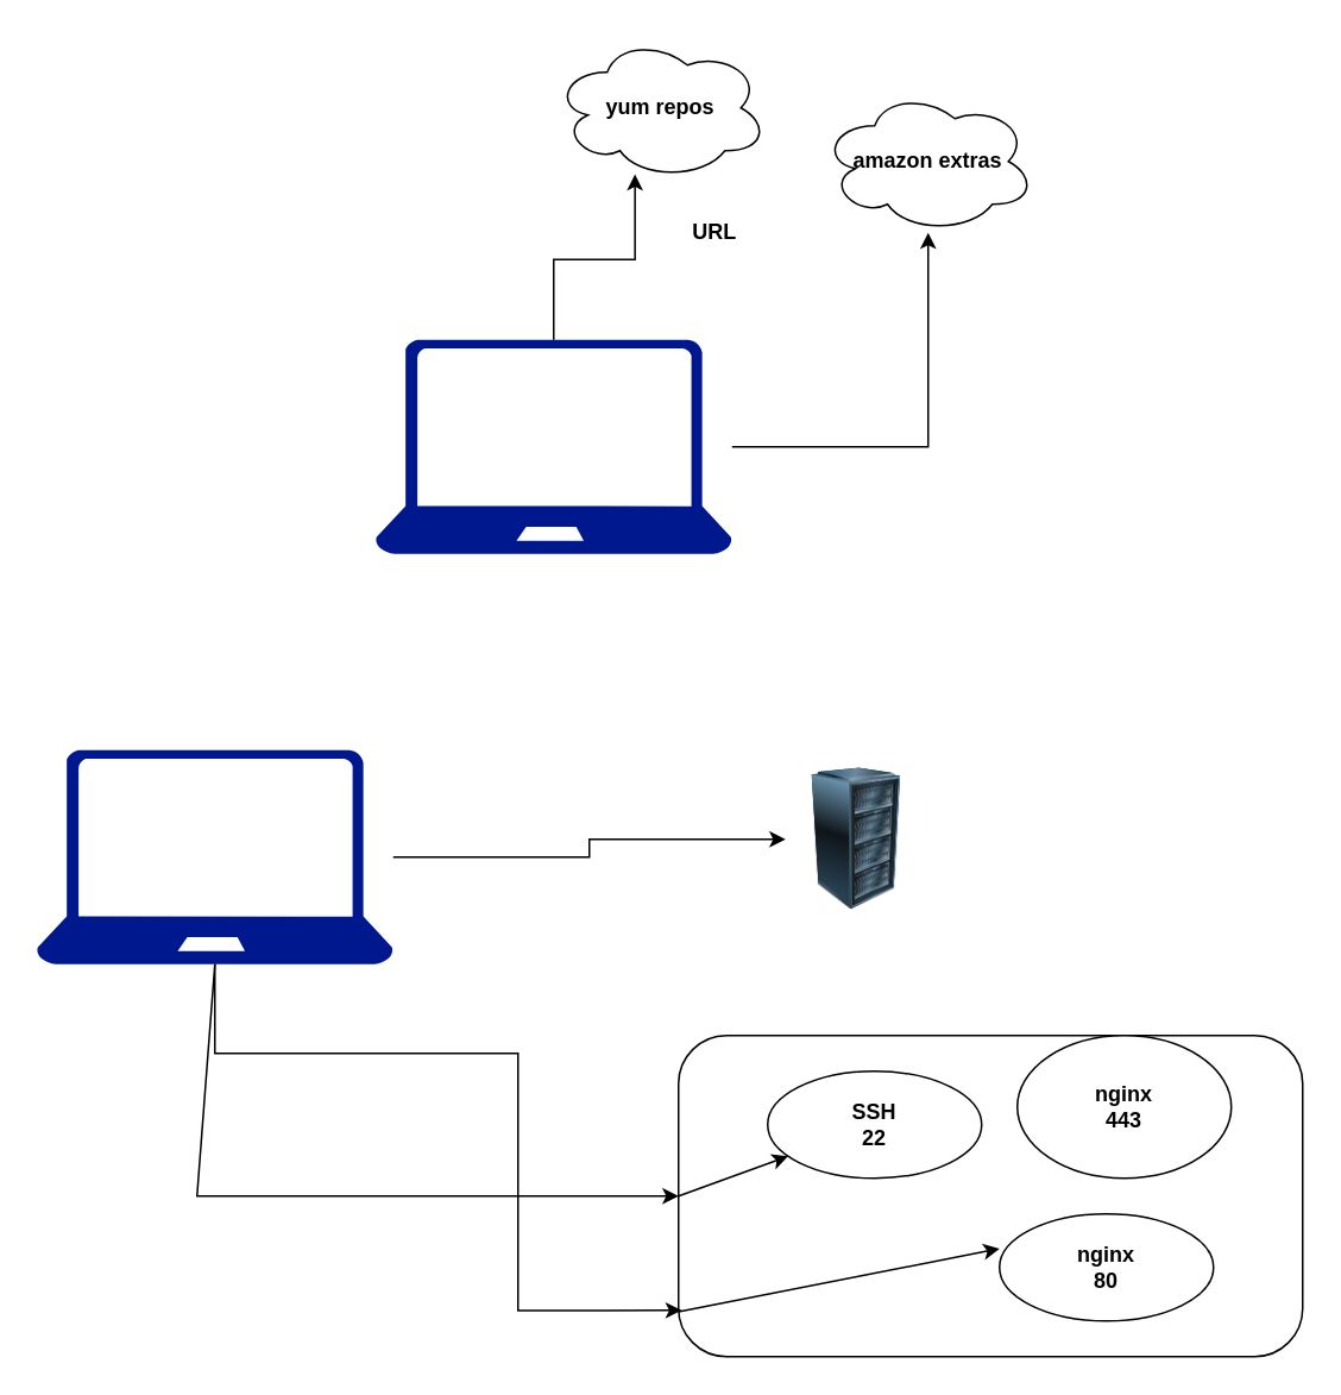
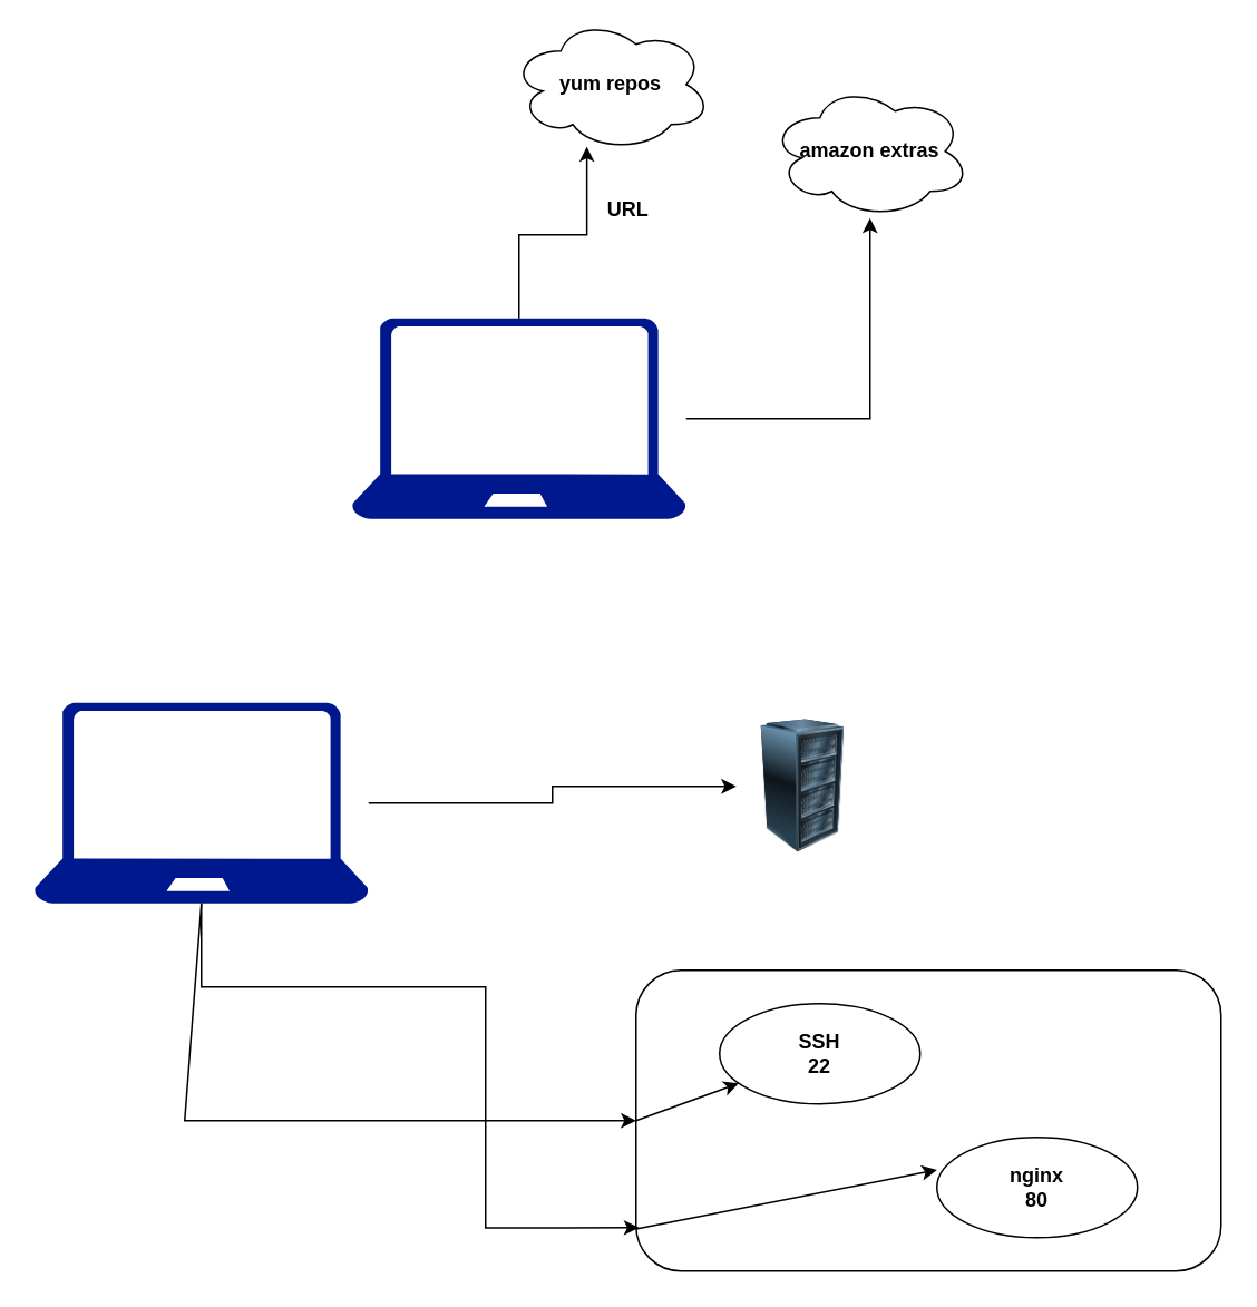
  <mxCell id="0" />
  <mxCell id="1" parent="0" />
  <mxCell id="2" style="edgeStyle=orthogonalEdgeStyle;rounded=0;orthogonalLoop=1;jettySize=auto;html=1;" parent="1" source="3" target="7" edge="1"><mxGeometry relative="1" as="geometry" /></mxCell>
  <mxCell id="3" value="" style="sketch=0;aspect=fixed;pointerEvents=1;shadow=0;dashed=0;html=1;strokeColor=none;labelPosition=center;verticalLabelPosition=bottom;verticalAlign=top;align=center;fillColor=#00188D;shape=mxgraph.azure.laptop" parent="1" vertex="1"><mxGeometry x="210" y="190" width="200" height="120" as="geometry" /></mxCell>
- <mxCell id="4" value="&lt;b&gt;yum repos&lt;/b&gt;" style="ellipse;shape=cloud;whiteSpace=wrap;html=1;" parent="1" vertex="1"><mxGeometry x="310" y="20" width="120" height="80" as="geometry" /></mxCell>
+ <mxCell id="4" value="&lt;b&gt;yum repos&lt;/b&gt;" style="ellipse;shape=cloud;whiteSpace=wrap;html=1;" parent="1" vertex="1"><mxGeometry x="305" y="10" width="120" height="80" as="geometry" /></mxCell>
  <mxCell id="5" style="edgeStyle=orthogonalEdgeStyle;rounded=0;orthogonalLoop=1;jettySize=auto;html=1;entryX=0.38;entryY=0.965;entryDx=0;entryDy=0;entryPerimeter=0;" parent="1" source="3" target="4" edge="1"><mxGeometry relative="1" as="geometry" /></mxCell>
- <mxCell id="6" value="&lt;b&gt;URL&lt;/b&gt;" style="text;html=1;align=center;verticalAlign=middle;resizable=0;points=[];autosize=1;strokeColor=none;fillColor=none;" parent="1" vertex="1"><mxGeometry x="375" y="115" width="50" height="30" as="geometry" /></mxCell>
+ <mxCell id="6" value="&lt;b&gt;URL&lt;/b&gt;" style="text;html=1;align=center;verticalAlign=middle;resizable=0;points=[];autosize=1;strokeColor=none;fillColor=none;" parent="1" vertex="1"><mxGeometry x="350" y="110" width="50" height="30" as="geometry" /></mxCell>
  <mxCell id="7" value="&lt;b&gt;amazon extras&lt;/b&gt;" style="ellipse;shape=cloud;whiteSpace=wrap;html=1;" parent="1" vertex="1"><mxGeometry x="460" y="50" width="120" height="80" as="geometry" /></mxCell>
  <mxCell id="8" style="edgeStyle=orthogonalEdgeStyle;rounded=0;orthogonalLoop=1;jettySize=auto;html=1;" parent="1" source="9" target="10" edge="1"><mxGeometry relative="1" as="geometry" /></mxCell>
  <mxCell id="9" value="" style="sketch=0;aspect=fixed;pointerEvents=1;shadow=0;dashed=0;html=1;strokeColor=none;labelPosition=center;verticalLabelPosition=bottom;verticalAlign=top;align=center;fillColor=#00188D;shape=mxgraph.azure.laptop" parent="1" vertex="1"><mxGeometry x="20" y="420" width="200" height="120" as="geometry" /></mxCell>
  <mxCell id="10" value="" style="image;html=1;image=img/lib/clip_art/computers/Server_Rack_128x128.png" parent="1" vertex="1"><mxGeometry x="440" y="430" width="80" height="80" as="geometry" /></mxCell>
  <mxCell id="11" value="" style="rounded=1;whiteSpace=wrap;html=1;" parent="1" vertex="1"><mxGeometry x="380" y="580" width="350" height="180" as="geometry" /></mxCell>
  <mxCell id="12" value="&lt;b&gt;SSH&lt;/b&gt;&lt;div&gt;&lt;b&gt;22&lt;/b&gt;&lt;/div&gt;" style="ellipse;whiteSpace=wrap;html=1;" parent="1" vertex="1"><mxGeometry x="430" y="600" width="120" height="60" as="geometry" /></mxCell>
  <mxCell id="13" value="" style="endArrow=classic;html=1;rounded=0;entryX=0;entryY=0.5;entryDx=0;entryDy=0;exitX=0.5;exitY=1;exitDx=0;exitDy=0;exitPerimeter=0;" parent="1" source="9" target="11" edge="1"><mxGeometry width="50" height="50" relative="1" as="geometry"><mxPoint x="350" y="530" as="sourcePoint" /><mxPoint x="400" y="480" as="targetPoint" /><Array as="points"><mxPoint x="110" y="670" /></Array></mxGeometry></mxCell>
  <mxCell id="14" value="" style="endArrow=classic;html=1;rounded=0;exitX=0;exitY=0.5;exitDx=0;exitDy=0;" parent="1" source="11" target="12" edge="1"><mxGeometry width="50" height="50" relative="1" as="geometry"><mxPoint x="350" y="530" as="sourcePoint" /><mxPoint x="400" y="480" as="targetPoint" /></mxGeometry></mxCell>
  <mxCell id="15" value="&lt;div&gt;&lt;b&gt;nginx&lt;/b&gt;&lt;/div&gt;&lt;div&gt;&lt;b&gt;80&lt;/b&gt;&lt;/div&gt;" style="ellipse;whiteSpace=wrap;html=1;" parent="1" vertex="1"><mxGeometry x="560" y="680" width="120" height="60" as="geometry" /></mxCell>
  <mxCell id="16" style="edgeStyle=orthogonalEdgeStyle;rounded=0;orthogonalLoop=1;jettySize=auto;html=1;entryX=0.005;entryY=0.856;entryDx=0;entryDy=0;entryPerimeter=0;" parent="1" source="9" target="11" edge="1"><mxGeometry relative="1" as="geometry"><Array as="points"><mxPoint x="120" y="590" /><mxPoint x="290" y="590" /><mxPoint x="290" y="734" /></Array></mxGeometry></mxCell>
  <mxCell id="17" value="" style="endArrow=classic;html=1;rounded=0;exitX=0;exitY=0.86;exitDx=0;exitDy=0;exitPerimeter=0;entryX=0;entryY=0.325;entryDx=0;entryDy=0;entryPerimeter=0;" parent="1" source="11" target="15" edge="1"><mxGeometry width="50" height="50" relative="1" as="geometry"><mxPoint x="350" y="530" as="sourcePoint" /><mxPoint x="400" y="480" as="targetPoint" /></mxGeometry></mxCell>
- <mxCell id="18" value="&lt;div&gt;&lt;b&gt;nginx&lt;/b&gt;&lt;/div&gt;&lt;div&gt;&lt;b&gt;443&lt;/b&gt;&lt;/div&gt;" style="ellipse;whiteSpace=wrap;html=1;" parent="1" vertex="1"><mxGeometry x="570" y="580" width="120" height="80" as="geometry" /></mxCell>
